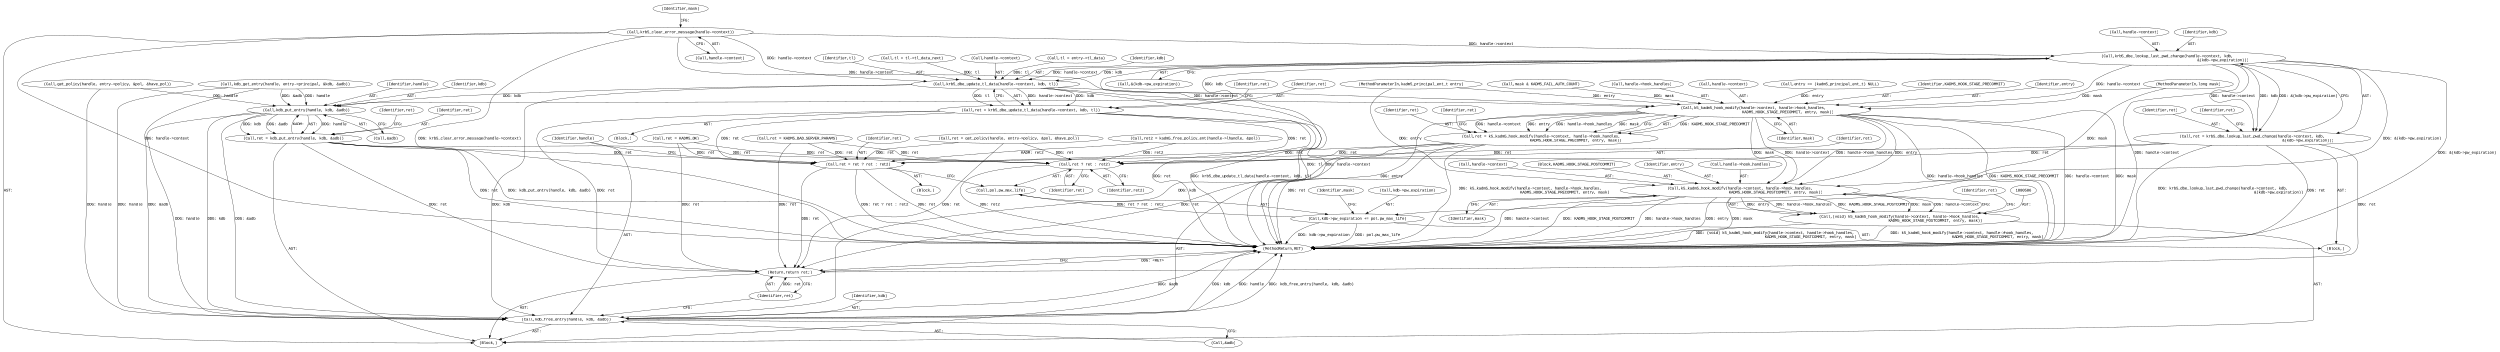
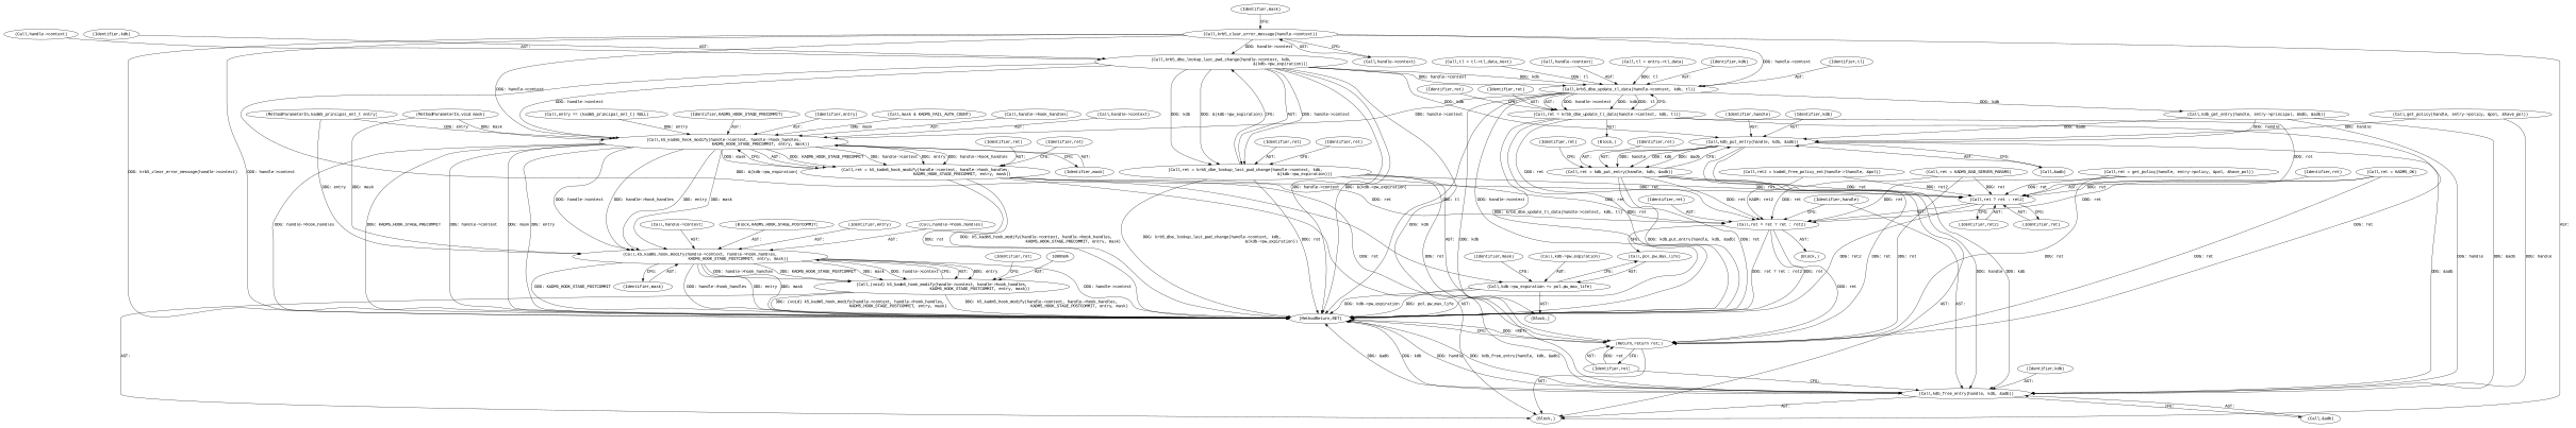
  digraph {
    fontname="Liberation Mono"
    node [fontname="Liberation Mono"]
    edge [fontname="Liberation Mono"]
    n1 [label="(Call,krb5_dbe_lookup_last_pwd_change(handle->context, kdb,\n                                                  &(kdb->pw_expiration)))"]
    n2 [label="(Call,ret = krb5_dbe_lookup_last_pwd_change(handle->context, kdb,\n                                                  &(kdb->pw_expiration)))"]
    n3 [label="(Call,kdb->pw_expiration += pol.pw_max_life)"]
    n4 [label="(Call,krb5_dbe_update_tl_data(handle->context, kdb, tl))"]
    n5 [label="(Call,k5_kadm5_hook_modify(handle->context, handle->hook_handles,\n                               KADM5_HOOK_STAGE_PRECOMMIT, entry, mask))"]
    n6 [label="(Call,kdb_put_entry(handle, kdb, &adb))"]
    n7 [label="(Call,kdb_free_entry(handle, kdb, &adb))"]
-   n8 [label="(Call,&(kdb->pw_expiration))"]
    n9 [label="(MethodReturn,RET)"]
    n10 [label="(Call,ret = ret ? ret : ret2)"]
    n11 [label="(Return,return ret;)"]
    n12 [label="(Call,ret ? ret : ret2)"]
    n13 [label="(Block,)"]
    n14 [label="(Call,pol.pw_max_life)"]
    n15 [label="(Call,ret = krb5_dbe_update_tl_data(handle->context, kdb, tl))"]
    n16 [label="(Call,ret = k5_kadm5_hook_modify(handle->context, handle->hook_handles,\n                               KADM5_HOOK_STAGE_PRECOMMIT, entry, mask))"]
    n17 [label="(Call,k5_kadm5_hook_modify(handle->context, handle->hook_handles,\n                                KADM5_HOOK_STAGE_POSTCOMMIT, entry, mask))"]
    n18 [label="(Identifier,mask)"]
    n19 [label="(Call,ret = kdb_put_entry(handle, kdb, &adb))"]
    n20 [label="(Call,&adb)"]
    n21 [label="(Block,)"]
    n22 [label="(Call,&adb)"]
    n23 [label="(Call,krb5_clear_error_message(handle->context))"]
    n24 [label="(Call,handle->context)"]
    n25 [label="(Block,)"]
    n26 [label="(Identifier,ret)"]
    n27 [label="(Identifier,ret)"]
    n28 [label="(Identifier,ret2)"]
    n29 [label="(Block,)"]
    n30 [label="(Identifier,tl)"]
    n31 [label="(Call,(void) k5_kadm5_hook_modify(handle->context, handle->hook_handles,\n                                KADM5_HOOK_STAGE_POSTCOMMIT, entry, mask))"]
    n32 [label="(Identifier,mask)"]
    n33 [label="(Call,entry == (kadm5_principal_ent_t) NULL)"]
    n34 [label="(Identifier,KADM5_HOOK_STAGE_PRECOMMIT)"]
    n35 [label="(Identifier,entry)"]
    n36 [label="(Call,get_policy(handle, entry->policy, &pol, &have_pol))"]
    n37 [label="(Identifier,kdb)"]
    n38 [label="(Identifier,handle)"]
    n39 [label="(Call,handle->context)"]
    n40 [label="(Call,handle->context)"]
    n41 [label="(Call,mask & KADM5_FAIL_AUTH_COUNT)"]
    n42 [label="(Block,KADM5_HOOK_STAGE_POSTCOMMIT)"]
    n43 [label="(Identifier,ret)"]
    n44 [label="(Call,ret = get_policy(handle, entry->policy, &pol, &have_pol))"]
    n45 [label="(Call,handle->hook_handles)"]
    n46 [label="(Call,ret2 = kadm5_free_policy_ent(handle->lhandle, &pol))"]
    n47 [label="(Call,tl = tl->tl_data_next)"]
    n48 [label="(Call,kdb_get_entry(handle, entry->principal, &kdb, &adb))"]
    n49 [label="(Identifier,entry)"]
    n50 [label="(Identifier,ret)"]
    n51 [label="(Call,handle->context)"]
    n52 [label="(Identifier,handle)"]
    n53 [label="(Identifier,ret)"]
    n54 [label="(Identifier,ret)"]
    n55 [label="(Call,handle->hook_handles)"]
    n56 [label="(Identifier,ret)"]
    n57 [label="(Identifier,mask)"]
    n58 [label="(Identifier,kdb)"]
    n59 [label="(Identifier,mask)"]
    n60 [label="(MethodParameterIn,kadm5_principal_ent_t entry)"]
    n61 [label="(Identifier,ret)"]
-   n62 [label="(MethodParameterIn,long mask)"]
+   n62 [label="(MethodParameterIn,void mask)"]
    n63 [label="(Identifier,ret)"]
    n64 [label="(Call,ret = KADM5_OK)"]
    n65 [label="(Call,ret = KADM5_BAD_SERVER_PARAMS)"]
    n66 [label="(Call,kdb->pw_expiration)"]
    n67 [label="(Identifier,ret)"]
    n68 [label="(Identifier,ret)"]
    n69 [label="(Call,tl = entry->tl_data)"]
    n70 [label="(Identifier,ret)"]
    n71 [label="(Identifier,kdb)"]
    n72 [label="(Identifier,ret)"]
    n73 [label="(Call,handle->context)"]
    n74 [label="(Identifier,kdb)"]
    1000506
    n1 -> n2 [label="AST: "]
    n1 -> n2 [label="DDG: handle->context"]
    n1 -> n2 [label="DDG: kdb"]
    n1 -> n2 [label="DDG: &(kdb->pw_expiration)"]
    n1 -> n3 [label="DDG: &(kdb->pw_expiration)"]
    n1 -> n4 [label="DDG: handle->context"]
    n1 -> n4 [label="DDG: kdb"]
    n1 -> n5 [label="DDG: handle->context"]
    n1 -> n6 [label="DDG: kdb"]
    n1 -> n7 [label="DDG: kdb"]
-   n1 -> n8 [label="CFG: "]
    n1 -> n9 [label="DDG: handle->context"]
    n1 -> n9 [label="DDG: &(kdb->pw_expiration)"]
    n2 -> n1 [label="CFG: "]
    n2 -> n9 [label="DDG: krb5_dbe_lookup_last_pwd_change(handle->context, kdb,\n                                                  &(kdb->pw_expiration))"]
    n2 -> n9 [label="DDG: ret"]
    n2 -> n10 [label="DDG: ret"]
    n2 -> n11 [label="DDG: ret"]
    n2 -> n12 [label="DDG: ret"]
    n2 -> n13 [label="AST: "]
    n3 -> n9 [label="DDG: kdb->pw_expiration"]
    n3 -> n9 [label="DDG: pol.pw_max_life"]
    n3 -> n13 [label="AST: "]
-   n3 -> n14 [label="DDG: ret ? ret : ret2"]
+   n3 -> n14 [label="CFG: "]
    n4 -> n5 [label="DDG: handle->context"]
-   n4 -> n6 [label="DDG: kdb"]
+   n4 -> n48 [label="DDG: kdb"]
    n4 -> n7 [label="DDG: kdb"]
    n4 -> n9 [label="DDG: tl"]
    n4 -> n9 [label="DDG: handle->context"]
    n4 -> n15 [label="AST: "]
    n4 -> n15 [label="DDG: handle->context"]
    n4 -> n15 [label="DDG: kdb"]
    n4 -> n15 [label="DDG: tl"]
    n5 -> n9 [label="DDG: handle->hook_handles"]
    n5 -> n9 [label="DDG: KADM5_HOOK_STAGE_PRECOMMIT"]
    n5 -> n9 [label="DDG: handle->context"]
    n5 -> n9 [label="DDG: mask"]
    n5 -> n9 [label="DDG: entry"]
    n5 -> n16 [label="AST: "]
    n5 -> n16 [label="DDG: KADM5_HOOK_STAGE_PRECOMMIT"]
    n5 -> n16 [label="DDG: handle->context"]
    n5 -> n16 [label="DDG: entry"]
    n5 -> n16 [label="DDG: handle->hook_handles"]
    n5 -> n16 [label="DDG: mask"]
    n5 -> n17 [label="DDG: handle->context"]
    n5 -> n17 [label="DDG: handle->hook_handles"]
    n5 -> n17 [label="DDG: entry"]
    n5 -> n17 [label="DDG: mask"]
    n5 -> n18 [label="CFG: "]
    n6 -> n7 [label="DDG: handle"]
    n6 -> n7 [label="DDG: kdb"]
    n6 -> n7 [label="DDG: &adb"]
    n6 -> n19 [label="AST: "]
    n6 -> n19 [label="DDG: handle"]
    n6 -> n19 [label="DDG: kdb"]
    n6 -> n19 [label="DDG: &adb"]
    n6 -> n20 [label="CFG: "]
    n7 -> n9 [label="DDG: kdb"]
    n7 -> n9 [label="DDG: handle"]
    n7 -> n9 [label="DDG: kdb_free_entry(handle, kdb, &adb)"]
    n7 -> n9 [label="DDG: &adb"]
    n7 -> n21 [label="AST: "]
    n7 -> n22 [label="CFG: "]
-   n8 -> n1 [label="AST: "]
    n9 -> n11 [label="CFG: "]
    n10 -> n9 [label="DDG: ret"]
    n10 -> n9 [label="DDG: ret ? ret : ret2"]
    n10 -> n11 [label="DDG: ret"]
    n10 -> n14 [label="CFG: "]
    n10 -> n25 [label="AST: "]
    n11 -> n9 [label="DDG: <RET>"]
    n11 -> n21 [label="AST: "]
    n11 -> n26 [label="CFG: "]
    n12 -> n9 [label="DDG: ret2"]
-   n12 -> n14 [label="AST: "]
+   n12 -> n10 [label="AST: "]
    n12 -> n27 [label="CFG: "]
    n12 -> n28 [label="CFG: "]
    n14 -> n3 [label="AST: "]
    n15 -> n4 [label="CFG: "]
    n15 -> n9 [label="DDG: ret"]
    n15 -> n9 [label="DDG: krb5_dbe_update_tl_data(handle->context, kdb, tl)"]
    n15 -> n10 [label="DDG: ret"]
    n15 -> n11 [label="DDG: ret"]
    n15 -> n12 [label="DDG: ret"]
    n15 -> n29 [label="AST: "]
    n16 -> n5 [label="CFG: "]
    n16 -> n9 [label="DDG: ret"]
    n16 -> n9 [label="DDG: k5_kadm5_hook_modify(handle->context, handle->hook_handles,\n                               KADM5_HOOK_STAGE_PRECOMMIT, entry, mask)"]
    n16 -> n10 [label="DDG: ret"]
    n16 -> n11 [label="DDG: ret"]
    n16 -> n12 [label="DDG: ret"]
    n16 -> n21 [label="AST: "]
    n17 -> n9 [label="DDG: KADM5_HOOK_STAGE_POSTCOMMIT"]
    n17 -> n9 [label="DDG: handle->hook_handles"]
    n17 -> n9 [label="DDG: entry"]
    n17 -> n9 [label="DDG: mask"]
    n17 -> n9 [label="DDG: handle->context"]
    n17 -> n31 [label="AST: "]
    n17 -> n31 [label="DDG: entry"]
    n17 -> n31 [label="DDG: handle->hook_handles"]
    n17 -> n31 [label="DDG: KADM5_HOOK_STAGE_POSTCOMMIT"]
    n17 -> n31 [label="DDG: mask"]
    n17 -> n31 [label="DDG: handle->context"]
    n17 -> n32 [label="CFG: "]
    n18 -> n5 [label="AST: "]
-   n19 -> n6 [label="KADM: "]
+   n19 -> n6 [label="CFG: "]
    n19 -> n9 [label="DDG: ret"]
    n19 -> n9 [label="DDG: kdb_put_entry(handle, kdb, &adb)"]
    n19 -> n10 [label="DDG: ret"]
    n19 -> n11 [label="DDG: ret"]
    n19 -> n12 [label="DDG: ret"]
    n19 -> n21 [label="AST: "]
    n20 -> n6 [label="AST: "]
    n22 -> n7 [label="AST: "]
    n23 -> n1 [label="DDG: handle->context"]
    n23 -> n4 [label="DDG: handle->context"]
    n23 -> n5 [label="DDG: handle->context"]
    n23 -> n9 [label="DDG: handle->context"]
    n23 -> n9 [label="DDG: krb5_clear_error_message(handle->context)"]
    n23 -> n21 [label="AST: "]
    n23 -> n24 [label="CFG: "]
    n24 -> n23 [label="AST: "]
    n26 -> n7 [label="CFG: "]
    n26 -> n11 [label="AST: "]
    n26 -> n11 [label="DDG: ret"]
    n27 -> n12 [label="AST: "]
    n28 -> n12 [label="AST: "]
    n30 -> n4 [label="AST: "]
    n31 -> n9 [label="DDG: k5_kadm5_hook_modify(handle->context, handle->hook_handles,\n                                KADM5_HOOK_STAGE_POSTCOMMIT, entry, mask)"]
    n31 -> n9 [label="DDG: (void) k5_kadm5_hook_modify(handle->context, handle->hook_handles,\n                                KADM5_HOOK_STAGE_POSTCOMMIT, entry, mask)"]
    n31 -> n17 [label="CFG: "]
    n31 -> n21 [label="AST: "]
    n32 -> n17 [label="AST: "]
    n33 -> n5 [label="DDG: entry"]
    n34 -> n5 [label="AST: "]
    n35 -> n5 [label="AST: "]
    n36 -> n6 [label="DDG: handle"]
    n36 -> n7 [label="DDG: handle"]
    n37 -> n7 [label="AST: "]
    n38 -> n7 [label="AST: "]
    n38 -> n10 [label="CFG: "]
    n39 -> n1 [label="AST: "]
    n40 -> n17 [label="AST: "]
    n41 -> n5 [label="DDG: mask"]
    n42 -> n17 [label="AST: "]
    n43 -> n19 [label="CFG: "]
    n44 -> n10 [label="DDG: ret"]
    n44 -> n11 [label="DDG: ret"]
    n44 -> n12 [label="DDG: ret"]
    n45 -> n5 [label="AST: "]
    n46 -> n10 [label="KADM: ret2"]
    n46 -> n12 [label="DDG: ret2"]
    n47 -> n4 [label="DDG: tl"]
    n48 -> n6 [label="DDG: handle"]
    n48 -> n6 [label="DDG: &adb"]
    n48 -> n7 [label="DDG: handle"]
    n48 -> n7 [label="DDG: &adb"]
    n49 -> n17 [label="AST: "]
    n50 -> n2 [label="AST: "]
    n51 -> n4 [label="AST: "]
    n52 -> n6 [label="AST: "]
    n53 -> n2 [label="CFG: "]
    n54 -> n15 [label="CFG: "]
    n55 -> n17 [label="AST: "]
    n56 -> n12 [label="AST: "]
    n57 -> n23 [label="CFG: "]
    n58 -> n1 [label="AST: "]
    n59 -> n3 [label="CFG: "]
    n60 -> n5 [label="DDG: entry"]
    n60 -> n17 [label="DDG: entry"]
    n61 -> n16 [label="AST: "]
    n62 -> n5 [label="DDG: mask"]
    n62 -> n17 [label="DDG: mask"]
    n63 -> n10 [label="AST: "]
    n64 -> n10 [label="DDG: ret"]
    n64 -> n11 [label="DDG: ret"]
    n64 -> n12 [label="DDG: ret"]
    n65 -> n10 [label="DDG: ret"]
    n65 -> n11 [label="DDG: ret"]
    n65 -> n12 [label="DDG: ret"]
    n66 -> n3 [label="AST: "]
    n67 -> n31 [label="CFG: "]
    n68 -> n19 [label="AST: "]
    n69 -> n4 [label="DDG: tl"]
    n70 -> n15 [label="AST: "]
    n71 -> n6 [label="AST: "]
    n72 -> n16 [label="CFG: "]
    n73 -> n5 [label="AST: "]
    n74 -> n4 [label="AST: "]
    1000506 -> n31 [label="AST: "]
  }
